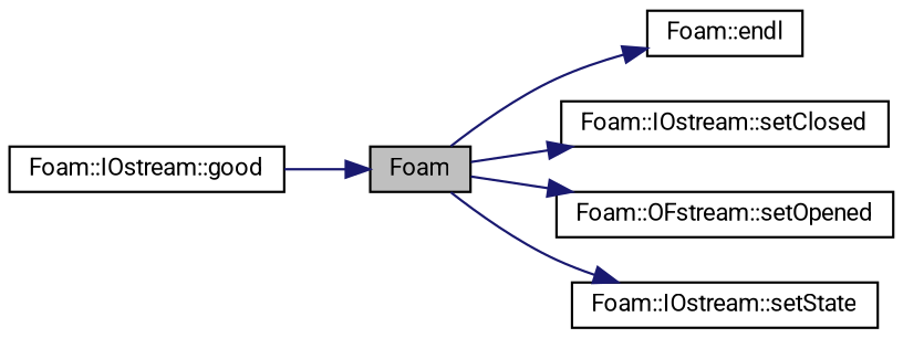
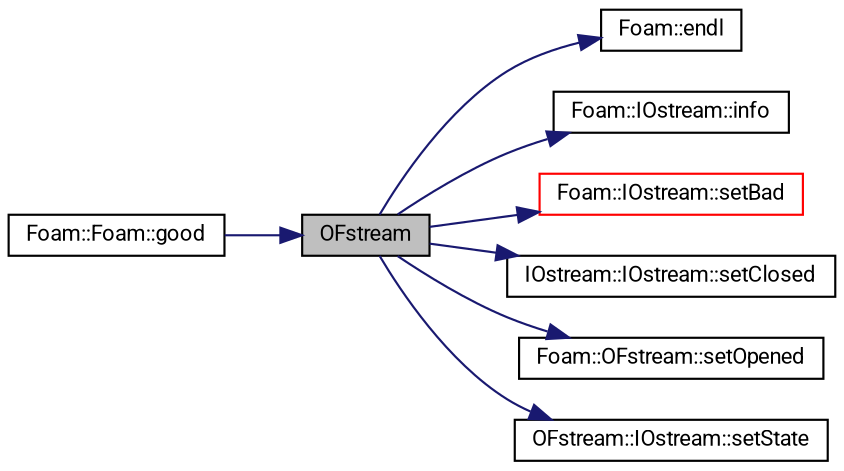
  digraph {
    fontname=Roboto
    rankdir=LR
    node [color=black fontname=Roboto fontsize=10 shape=record]
    edge [color=midnightblue fontname=Roboto fontsize=10 labelfontname=Helvetica labelfontsize=10 style=solid]
-   n1 [fillcolor=grey75 fontcolor=black height=0.2 label=Foam style=filled width=0.4]
+   n1 [fillcolor=grey75 fontcolor=black height=0.2 label=OFstream style=filled width=0.4]
    n2 [height=0.2 label="Foam::endl" width=0.4]
-   n5 [height=0.2 label="Foam::IOstream::setClosed" width=0.4]
+   n3 [height=0.2 label="Foam::IOstream::info" width=0.4]
+   n4 [color=red height=0.2 label="Foam::IOstream::setBad" width=0.4]
+   n5 [height=0.2 label="IOstream::IOstream::setClosed" width=0.4]
    n6 [height=0.2 label="Foam::OFstream::setOpened" width=0.4]
-   n7 [height=0.2 label="Foam::IOstream::setState" width=0.4]
-   n8 [height=0.2 label="Foam::IOstream::good" width=0.4]
+   n7 [height=0.2 label="OFstream::IOstream::setState" width=0.4]
+   n8 [height=0.2 label="Foam::Foam::good" width=0.4]
    n1 -> n2
+   n1 -> n3
+   n1 -> n4
    n1 -> n5
    n1 -> n6
    n1 -> n7
    n8 -> n1
  }
